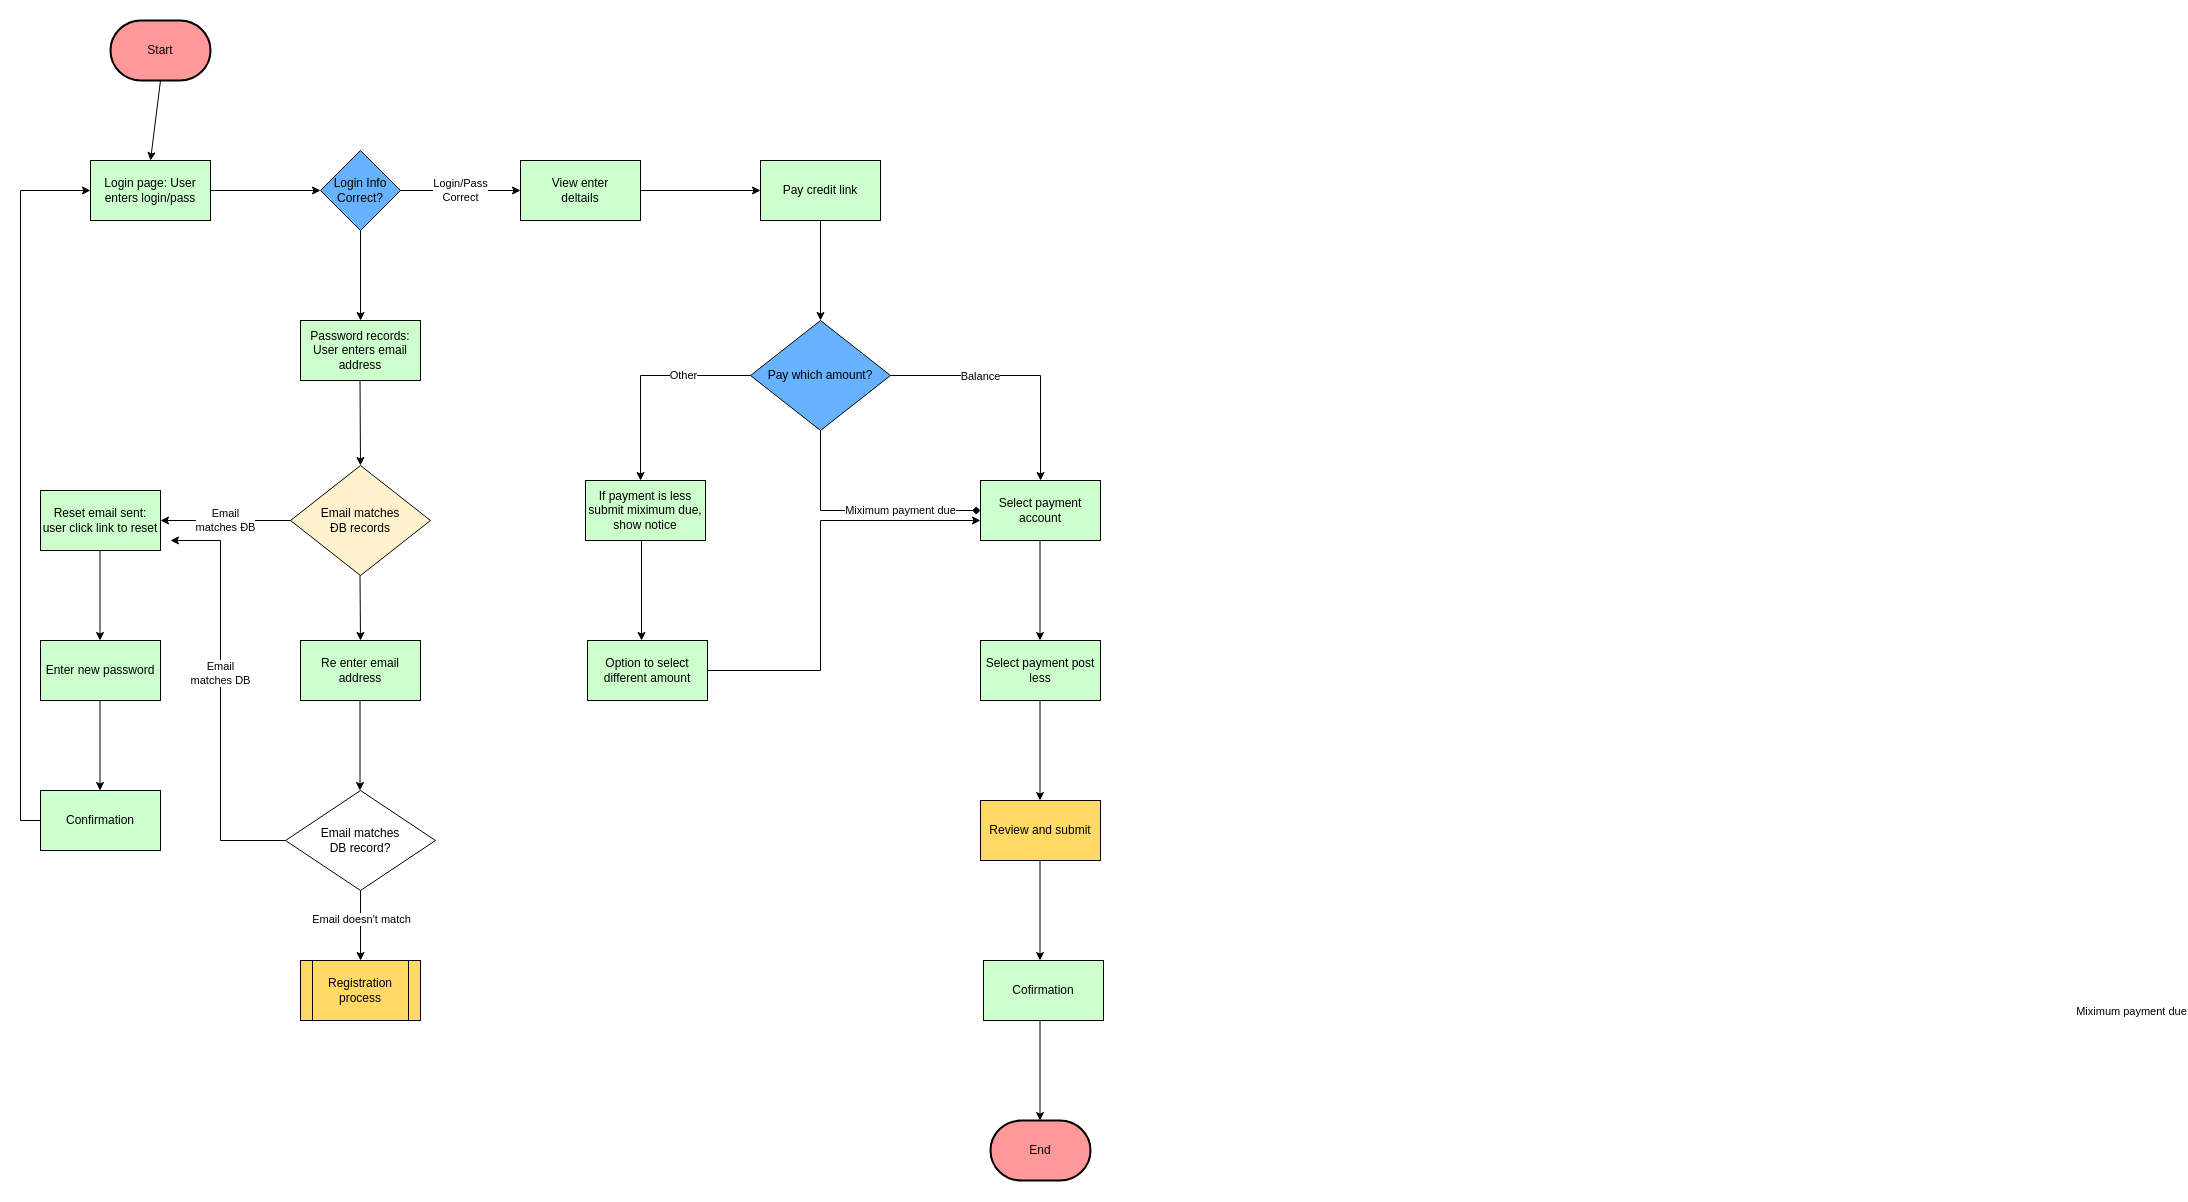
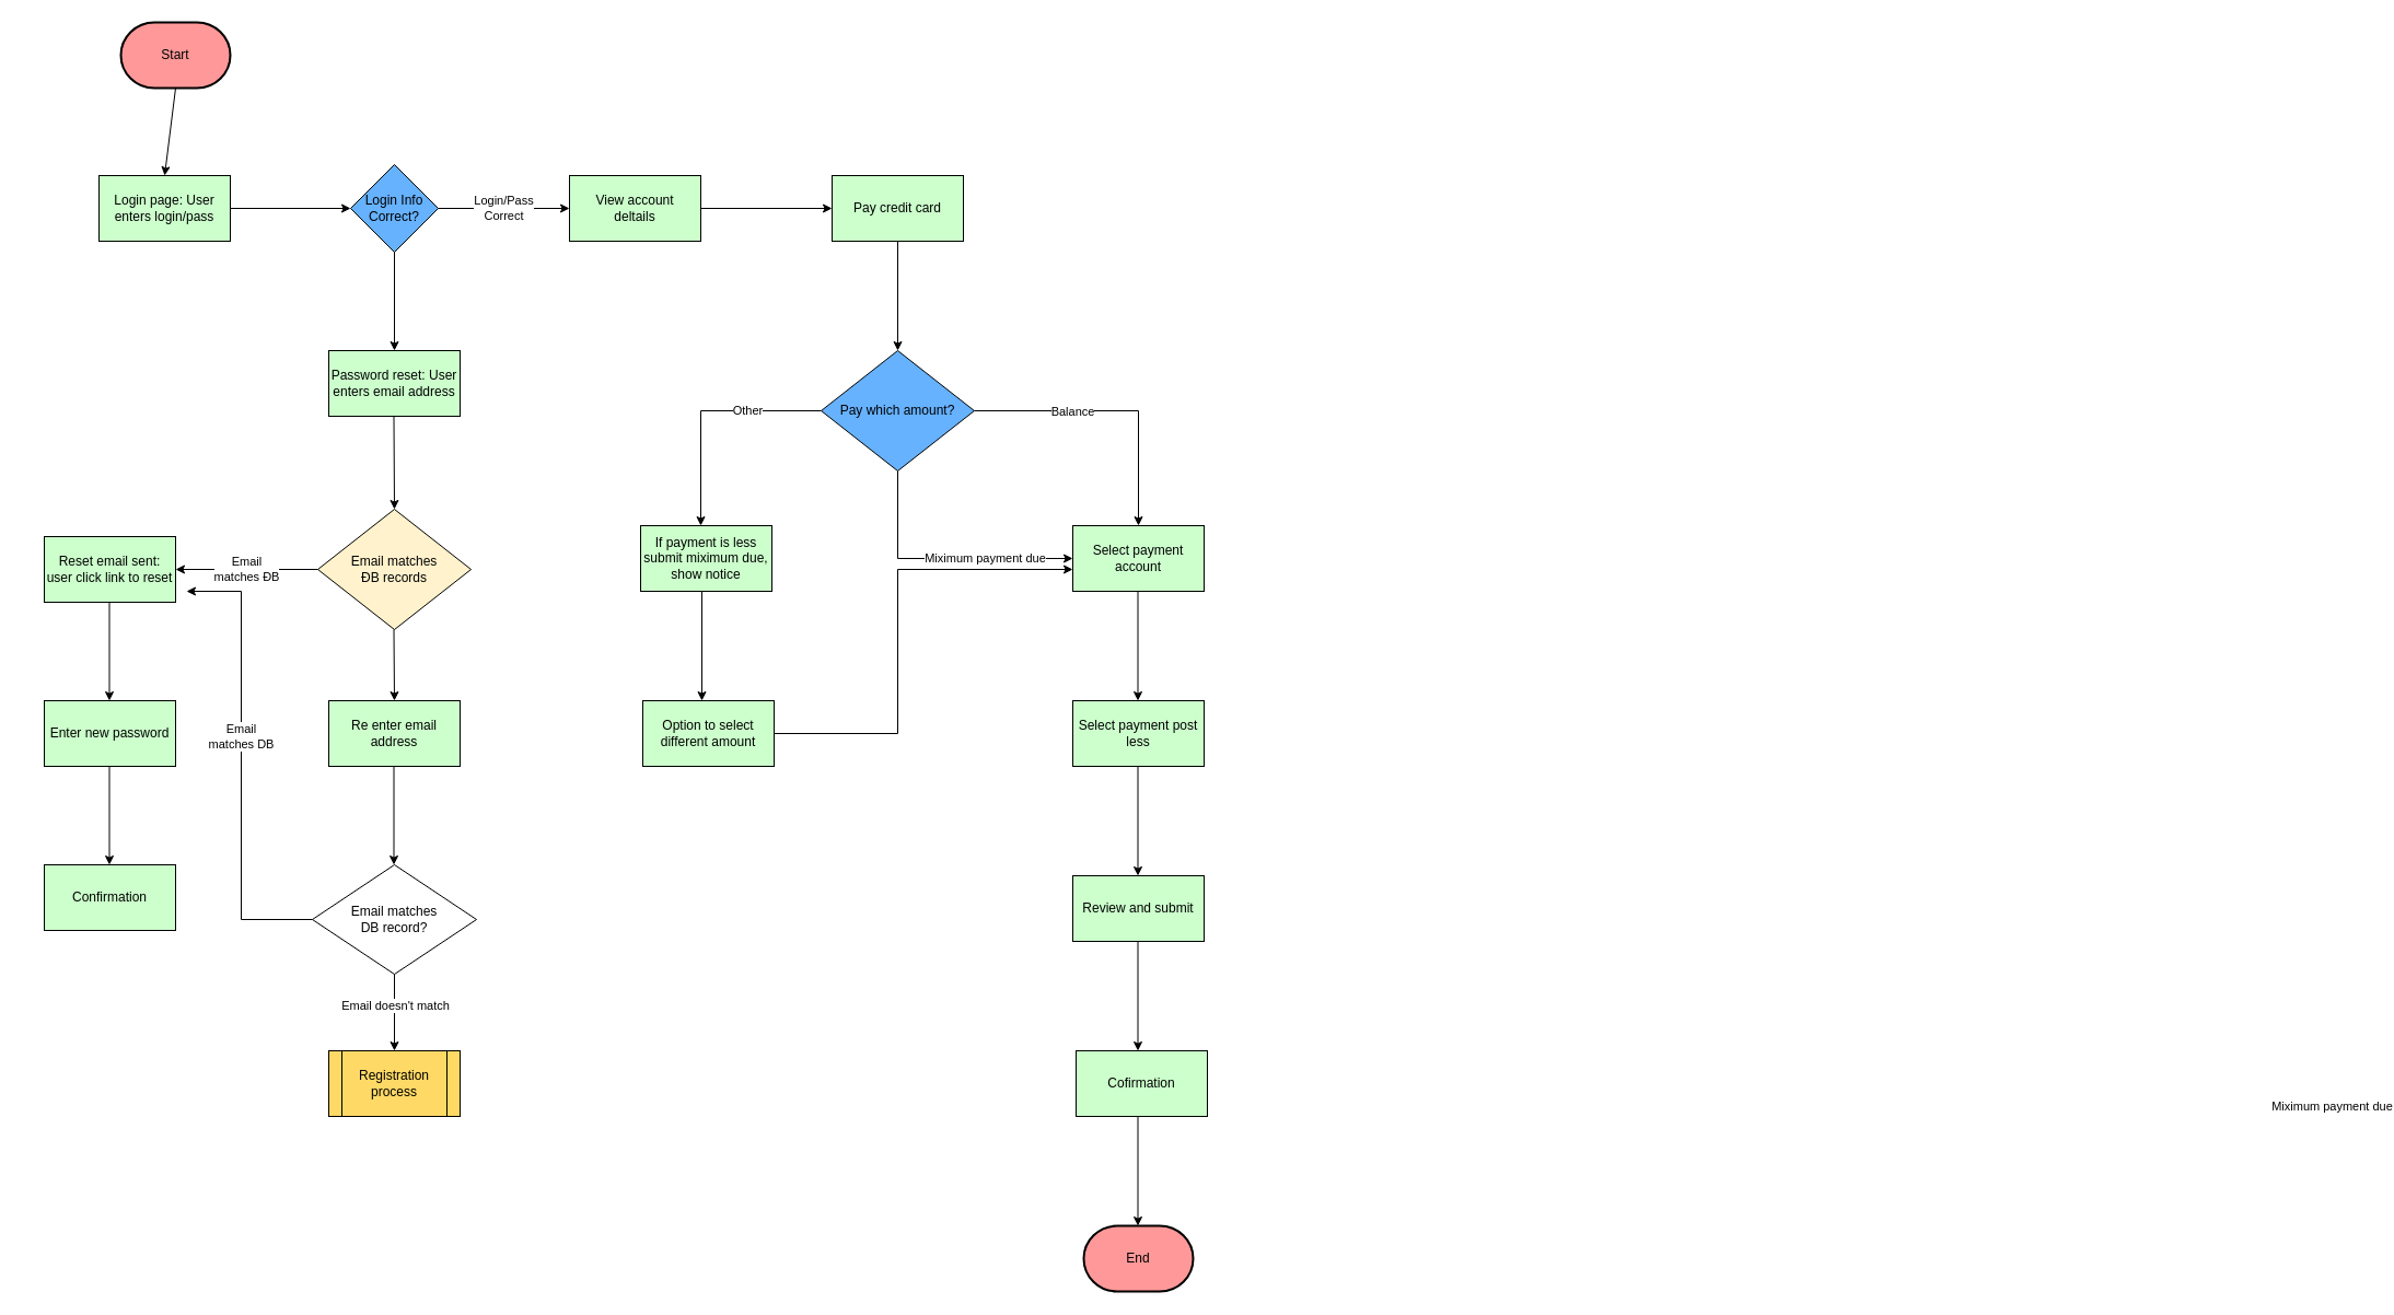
  <mxCell id="0" />
  <mxCell id="1" parent="0" />
  <mxCell id="2" value="Start" style="strokeWidth=2;html=1;shape=mxgraph.flowchart.terminator;whiteSpace=wrap;fillColor=#FF9999;" vertex="1" parent="1"><mxGeometry x="110" y="20" width="100" height="60" as="geometry" /></mxCell>
  <mxCell id="3" value="" style="endArrow=classic;html=1;rounded=0;exitX=0.5;exitY=1;exitDx=0;exitDy=0;exitPerimeter=0;" edge="1" parent="1" source="2"><mxGeometry width="50" height="50" relative="1" as="geometry"><mxPoint x="130" y="230" as="sourcePoint" /><mxPoint x="150" y="160" as="targetPoint" /></mxGeometry></mxCell>
  <mxCell id="4" value="Login page: User enters login/pass" style="rounded=0;whiteSpace=wrap;html=1;fillColor=#CCFFCC;" vertex="1" parent="1"><mxGeometry x="90" y="160" width="120" height="60" as="geometry" /></mxCell>
  <mxCell id="5" value="" style="endArrow=classic;html=1;rounded=0;exitX=1;exitY=0.5;exitDx=0;exitDy=0;" edge="1" parent="1" source="4"><mxGeometry width="50" height="50" relative="1" as="geometry"><mxPoint x="310" y="210" as="sourcePoint" /><mxPoint x="320" y="190" as="targetPoint" /></mxGeometry></mxCell>
  <mxCell id="6" value="Login Info&lt;br&gt;Correct?" style="rhombus;whiteSpace=wrap;html=1;fillColor=#66B2FF;" vertex="1" parent="1"><mxGeometry x="320" y="150" width="80" height="80" as="geometry" /></mxCell>
  <mxCell id="7" value="Login/Pass&lt;br&gt;Correct" style="endArrow=classic;html=1;rounded=0;exitX=1;exitY=0.5;exitDx=0;exitDy=0;" edge="1" parent="1" source="6"><mxGeometry width="50" height="50" relative="1" as="geometry"><mxPoint x="480" y="210" as="sourcePoint" /><mxPoint x="520" y="190" as="targetPoint" /></mxGeometry></mxCell>
- <mxCell id="8" value="View enter &lt;br&gt;deltails" style="rounded=0;whiteSpace=wrap;html=1;fillColor=#CCFFCC;" vertex="1" parent="1"><mxGeometry x="520" y="160" width="120" height="60" as="geometry" /></mxCell>
+ <mxCell id="8" value="View account &lt;br&gt;deltails" style="rounded=0;whiteSpace=wrap;html=1;fillColor=#CCFFCC;" vertex="1" parent="1"><mxGeometry x="520" y="160" width="120" height="60" as="geometry" /></mxCell>
  <mxCell id="9" value="" style="endArrow=classic;html=1;rounded=0;exitX=1;exitY=0.5;exitDx=0;exitDy=0;" edge="1" parent="1" source="8"><mxGeometry width="50" height="50" relative="1" as="geometry"><mxPoint x="740" y="220" as="sourcePoint" /><mxPoint x="760" y="190" as="targetPoint" /></mxGeometry></mxCell>
- <mxCell id="10" value="Pay credit link" style="rounded=0;whiteSpace=wrap;html=1;fillColor=#CCFFCC;" vertex="1" parent="1"><mxGeometry x="760" y="160" width="120" height="60" as="geometry" /></mxCell>
+ <mxCell id="10" value="Pay credit card" style="rounded=0;whiteSpace=wrap;html=1;fillColor=#CCFFCC;" vertex="1" parent="1"><mxGeometry x="760" y="160" width="120" height="60" as="geometry" /></mxCell>
  <mxCell id="11" value="" style="endArrow=classic;html=1;rounded=0;exitX=0.5;exitY=1;exitDx=0;exitDy=0;" edge="1" parent="1" source="6"><mxGeometry width="50" height="50" relative="1" as="geometry"><mxPoint x="350" y="350" as="sourcePoint" /><mxPoint x="360" y="320" as="targetPoint" /></mxGeometry></mxCell>
- <mxCell id="12" value="Password records: User enters email address" style="rounded=0;whiteSpace=wrap;html=1;fillColor=#CCFFCC;" vertex="1" parent="1"><mxGeometry x="300" y="320" width="120" height="60" as="geometry" /></mxCell>
+ <mxCell id="12" value="Password reset: User enters email address" style="rounded=0;whiteSpace=wrap;html=1;fillColor=#CCFFCC;" vertex="1" parent="1"><mxGeometry x="300" y="320" width="120" height="60" as="geometry" /></mxCell>
  <mxCell id="13" value="" style="endArrow=classic;html=1;rounded=0;exitX=0.5;exitY=1;exitDx=0;exitDy=0;entryX=0.5;entryY=0;entryDx=0;entryDy=0;" edge="1" parent="1"><mxGeometry width="50" height="50" relative="1" as="geometry"><mxPoint x="359.5" y="380" as="sourcePoint" /><mxPoint x="360" y="465" as="targetPoint" /></mxGeometry></mxCell>
  <mxCell id="14" value="Email matches&lt;br&gt;ĐB records" style="rhombus;whiteSpace=wrap;html=1;fillColor=#fff2cc;" vertex="1" parent="1"><mxGeometry x="290" y="465" width="140" height="110" as="geometry" /></mxCell>
  <mxCell id="15" value="Email&lt;br&gt;matches ĐB" style="endArrow=classic;html=1;rounded=0;exitX=0;exitY=0.5;exitDx=0;exitDy=0;" edge="1" parent="1" source="14"><mxGeometry width="50" height="50" relative="1" as="geometry"><mxPoint x="200" y="520" as="sourcePoint" /><mxPoint x="160" y="520" as="targetPoint" /></mxGeometry></mxCell>
  <mxCell id="16" value="Reset email sent: user click link to reset" style="rounded=0;whiteSpace=wrap;html=1;fillColor=#CCFFCC;" vertex="1" parent="1"><mxGeometry x="40" y="490" width="120" height="60" as="geometry" /></mxCell>
  <mxCell id="17" value="Enter new password" style="rounded=0;whiteSpace=wrap;html=1;fillColor=#CCFFCC;" vertex="1" parent="1"><mxGeometry x="40" y="640" width="120" height="60" as="geometry" /></mxCell>
  <mxCell id="18" value="" style="endArrow=classic;html=1;rounded=0;exitX=0.5;exitY=1;exitDx=0;exitDy=0;" edge="1" parent="1"><mxGeometry width="50" height="50" relative="1" as="geometry"><mxPoint x="99.5" y="550" as="sourcePoint" /><mxPoint x="99.5" y="640" as="targetPoint" /></mxGeometry></mxCell>
  <mxCell id="19" value="" style="endArrow=classic;html=1;rounded=0;exitX=0.5;exitY=1;exitDx=0;exitDy=0;" edge="1" parent="1"><mxGeometry width="50" height="50" relative="1" as="geometry"><mxPoint x="99.5" y="700" as="sourcePoint" /><mxPoint x="99.5" y="790" as="targetPoint" /></mxGeometry></mxCell>
  <mxCell id="20" value="Confirmation" style="rounded=0;whiteSpace=wrap;html=1;fillColor=#CCFFCC;" vertex="1" parent="1"><mxGeometry x="40" y="790" width="120" height="60" as="geometry" /></mxCell>
- <mxCell id="21" value="" style="endArrow=classic;html=1;rounded=0;exitX=0;exitY=0.5;exitDx=0;exitDy=0;entryX=0;entryY=0.5;entryDx=0;entryDy=0;" edge="1" parent="1" source="20" target="4"><mxGeometry width="50" height="50" relative="1" as="geometry"><mxPoint x="-30" y="790" as="sourcePoint" /><mxPoint x="20" y="740" as="targetPoint" /><Array as="points"><mxPoint x="20" y="820" /><mxPoint x="20" y="190" /></Array></mxGeometry></mxCell>
  <mxCell id="22" value="" style="endArrow=classic;html=1;rounded=0;exitX=0.5;exitY=1;exitDx=0;exitDy=0;" edge="1" parent="1"><mxGeometry width="50" height="50" relative="1" as="geometry"><mxPoint x="359.5" y="575" as="sourcePoint" /><mxPoint x="360" y="640" as="targetPoint" /></mxGeometry></mxCell>
  <mxCell id="23" value="Re enter email address" style="rounded=0;whiteSpace=wrap;html=1;fillColor=#CCFFCC;" vertex="1" parent="1"><mxGeometry x="300" y="640" width="120" height="60" as="geometry" /></mxCell>
  <mxCell id="24" value="" style="endArrow=classic;html=1;rounded=0;exitX=0.5;exitY=1;exitDx=0;exitDy=0;" edge="1" parent="1"><mxGeometry width="50" height="50" relative="1" as="geometry"><mxPoint x="359.5" y="700" as="sourcePoint" /><mxPoint x="359.5" y="790" as="targetPoint" /></mxGeometry></mxCell>
  <mxCell id="25" value="Email matches &lt;br&gt;DB record?" style="rhombus;whiteSpace=wrap;html=1;fillColor=#ffffff;" vertex="1" parent="1"><mxGeometry x="285" y="790" width="150" height="100" as="geometry" /></mxCell>
  <mxCell id="26" value="" style="endArrow=classic;html=1;rounded=0;exitX=0;exitY=0.5;exitDx=0;exitDy=0;" edge="1" parent="1" source="25"><mxGeometry width="50" height="50" relative="1" as="geometry"><mxPoint x="210" y="820" as="sourcePoint" /><mxPoint x="170" y="540" as="targetPoint" /><Array as="points"><mxPoint x="220" y="840" /><mxPoint x="220" y="540" /></Array></mxGeometry></mxCell>
  <mxCell id="27" value="Email&lt;br&gt;matches DB" style="edgeLabel;html=1;align=center;verticalAlign=middle;resizable=0;points=[];" vertex="1" connectable="0" parent="26"><mxGeometry x="0.123" y="1" relative="1" as="geometry"><mxPoint as="offset" /></mxGeometry></mxCell>
  <mxCell id="28" value="" style="endArrow=classic;html=1;rounded=0;exitX=0.5;exitY=1;exitDx=0;exitDy=0;" edge="1" parent="1" source="25"><mxGeometry width="50" height="50" relative="1" as="geometry"><mxPoint x="360" y="1000" as="sourcePoint" /><mxPoint x="360" y="960" as="targetPoint" /></mxGeometry></mxCell>
  <mxCell id="29" value="Email doesn't match" style="edgeLabel;html=1;align=center;verticalAlign=middle;resizable=0;points=[];" vertex="1" connectable="0" parent="28"><mxGeometry x="-0.2" relative="1" as="geometry"><mxPoint as="offset" /></mxGeometry></mxCell>
  <mxCell id="30" value="Registration&lt;br&gt;process" style="shape=process;whiteSpace=wrap;html=1;backgroundOutline=1;fillColor=#FFD966;" vertex="1" parent="1"><mxGeometry x="300" y="960" width="120" height="60" as="geometry" /></mxCell>
  <mxCell id="31" value="" style="endArrow=classic;html=1;rounded=0;exitX=0.5;exitY=1;exitDx=0;exitDy=0;" edge="1" parent="1" source="10"><mxGeometry width="50" height="50" relative="1" as="geometry"><mxPoint x="800" y="360" as="sourcePoint" /><mxPoint x="820" y="320" as="targetPoint" /></mxGeometry></mxCell>
  <mxCell id="32" value="Pay which amount?" style="rhombus;whiteSpace=wrap;html=1;fillColor=#66B2FF;" vertex="1" parent="1"><mxGeometry x="750" y="320" width="140" height="110" as="geometry" /></mxCell>
  <mxCell id="33" value="" style="endArrow=classic;html=1;rounded=0;exitX=1;exitY=0.5;exitDx=0;exitDy=0;" edge="1" parent="1" source="32"><mxGeometry width="50" height="50" relative="1" as="geometry"><mxPoint x="980" y="400" as="sourcePoint" /><mxPoint x="1040" y="480" as="targetPoint" /><Array as="points"><mxPoint x="1040" y="375" /></Array></mxGeometry></mxCell>
  <mxCell id="34" value="Balance" style="edgeLabel;html=1;align=center;verticalAlign=middle;resizable=0;points=[];" vertex="1" connectable="0" parent="33"><mxGeometry x="-0.302" relative="1" as="geometry"><mxPoint as="offset" /></mxGeometry></mxCell>
  <mxCell id="35" value="" style="endArrow=classic;html=1;rounded=0;exitX=0;exitY=0.5;exitDx=0;exitDy=0;" edge="1" parent="1" source="32"><mxGeometry width="50" height="50" relative="1" as="geometry"><mxPoint x="570" y="400" as="sourcePoint" /><mxPoint x="640" y="480" as="targetPoint" /><Array as="points"><mxPoint x="640" y="375" /></Array></mxGeometry></mxCell>
  <mxCell id="36" value="Other" style="edgeLabel;html=1;align=center;verticalAlign=middle;resizable=0;points=[];" vertex="1" connectable="0" parent="35"><mxGeometry x="-0.367" y="-2" relative="1" as="geometry"><mxPoint y="1" as="offset" /></mxGeometry></mxCell>
  <mxCell id="37" value="If payment is less&lt;br&gt;submit miximum due, show notice" style="rounded=0;whiteSpace=wrap;html=1;fillColor=#CCFFCC;" vertex="1" parent="1"><mxGeometry x="585" y="480" width="120" height="60" as="geometry" /></mxCell>
  <mxCell id="38" value="Select payment account" style="rounded=0;whiteSpace=wrap;html=1;fillColor=#CCFFCC;" vertex="1" parent="1"><mxGeometry x="980" y="480" width="120" height="60" as="geometry" /></mxCell>
- <mxCell id="39" value="Miximum payment due" style="endArrow=diamond;html=1;rounded=0;exitX=0.5;exitY=1;exitDx=0;exitDy=0;entryX=0;entryY=0.5;entryDx=0;entryDy=0;" edge="1" parent="1" source="32" target="38"><mxGeometry x="0.333" width="50" height="50" relative="1" as="geometry"><mxPoint x="890" y="560" as="sourcePoint" /><mxPoint x="940" y="510" as="targetPoint" /><Array as="points"><mxPoint x="820" y="510" /></Array><mxPoint as="offset" /></mxGeometry></mxCell>
+ <mxCell id="39" value="Miximum payment due" style="endArrow=classic;html=1;rounded=0;exitX=0.5;exitY=1;exitDx=0;exitDy=0;entryX=0;entryY=0.5;entryDx=0;entryDy=0;" edge="1" parent="1" source="32" target="38"><mxGeometry x="0.333" width="50" height="50" relative="1" as="geometry"><mxPoint x="890" y="560" as="sourcePoint" /><mxPoint x="940" y="510" as="targetPoint" /><Array as="points"><mxPoint x="820" y="510" /></Array><mxPoint as="offset" /></mxGeometry></mxCell>
  <mxCell id="40" value="Miximum payment due" style="edgeLabel;html=1;align=center;verticalAlign=middle;resizable=0;points=[];" vertex="1" connectable="0" parent="39"><mxGeometry x="0.2" relative="1" as="geometry"><mxPoint x="1246" y="500" as="offset" /></mxGeometry></mxCell>
  <mxCell id="41" value="" style="endArrow=classic;html=1;rounded=0;exitX=0.5;exitY=1;exitDx=0;exitDy=0;" edge="1" parent="1"><mxGeometry width="50" height="50" relative="1" as="geometry"><mxPoint x="641" y="540" as="sourcePoint" /><mxPoint x="641" y="640" as="targetPoint" /></mxGeometry></mxCell>
  <mxCell id="42" value="Option to select different amount" style="rounded=0;whiteSpace=wrap;html=1;fillColor=#CCFFCC;" vertex="1" parent="1"><mxGeometry x="587" y="640" width="120" height="60" as="geometry" /></mxCell>
  <mxCell id="43" value="" style="endArrow=classic;html=1;rounded=0;exitX=1;exitY=0.5;exitDx=0;exitDy=0;" edge="1" parent="1" source="42"><mxGeometry width="50" height="50" relative="1" as="geometry"><mxPoint x="840" y="670" as="sourcePoint" /><mxPoint x="980" y="520" as="targetPoint" /><Array as="points"><mxPoint x="820" y="670" /><mxPoint x="820" y="520" /></Array></mxGeometry></mxCell>
  <mxCell id="44" value="" style="endArrow=classic;html=1;rounded=0;exitX=0.5;exitY=1;exitDx=0;exitDy=0;" edge="1" parent="1"><mxGeometry width="50" height="50" relative="1" as="geometry"><mxPoint x="1039.5" y="540" as="sourcePoint" /><mxPoint x="1039.5" y="640" as="targetPoint" /></mxGeometry></mxCell>
  <mxCell id="45" value="Select payment post&lt;br&gt;less" style="rounded=0;whiteSpace=wrap;html=1;fillColor=#CCFFCC;" vertex="1" parent="1"><mxGeometry x="980" y="640" width="120" height="60" as="geometry" /></mxCell>
  <mxCell id="46" value="" style="endArrow=classic;html=1;rounded=0;exitX=0.5;exitY=1;exitDx=0;exitDy=0;" edge="1" parent="1"><mxGeometry width="50" height="50" relative="1" as="geometry"><mxPoint x="1039.5" y="700" as="sourcePoint" /><mxPoint x="1039.5" y="800" as="targetPoint" /></mxGeometry></mxCell>
- <mxCell id="47" value="Review and submit" style="rounded=0;whiteSpace=wrap;html=1;fillColor=#ffd966;" vertex="1" parent="1"><mxGeometry x="980" y="800" width="120" height="60" as="geometry" /></mxCell>
+ <mxCell id="47" value="Review and submit" style="rounded=0;whiteSpace=wrap;html=1;fillColor=#CCFFCC;" vertex="1" parent="1"><mxGeometry x="980" y="800" width="120" height="60" as="geometry" /></mxCell>
  <mxCell id="48" value="Cofirmation" style="rounded=0;whiteSpace=wrap;html=1;fillColor=#CCFFCC;" vertex="1" parent="1"><mxGeometry x="983" y="960" width="120" height="60" as="geometry" /></mxCell>
  <mxCell id="49" value="" style="endArrow=classic;html=1;rounded=0;exitX=0.5;exitY=1;exitDx=0;exitDy=0;" edge="1" parent="1"><mxGeometry width="50" height="50" relative="1" as="geometry"><mxPoint x="1039.5" y="860" as="sourcePoint" /><mxPoint x="1039.5" y="960" as="targetPoint" /></mxGeometry></mxCell>
  <mxCell id="50" value="" style="endArrow=classic;html=1;rounded=0;exitX=0.5;exitY=1;exitDx=0;exitDy=0;" edge="1" parent="1"><mxGeometry width="50" height="50" relative="1" as="geometry"><mxPoint x="1039.5" y="1020" as="sourcePoint" /><mxPoint x="1039.5" y="1120" as="targetPoint" /></mxGeometry></mxCell>
  <mxCell id="51" value="End" style="strokeWidth=2;html=1;shape=mxgraph.flowchart.terminator;whiteSpace=wrap;fillColor=#FF9999;" vertex="1" parent="1"><mxGeometry x="990" y="1120" width="100" height="60" as="geometry" /></mxCell>
